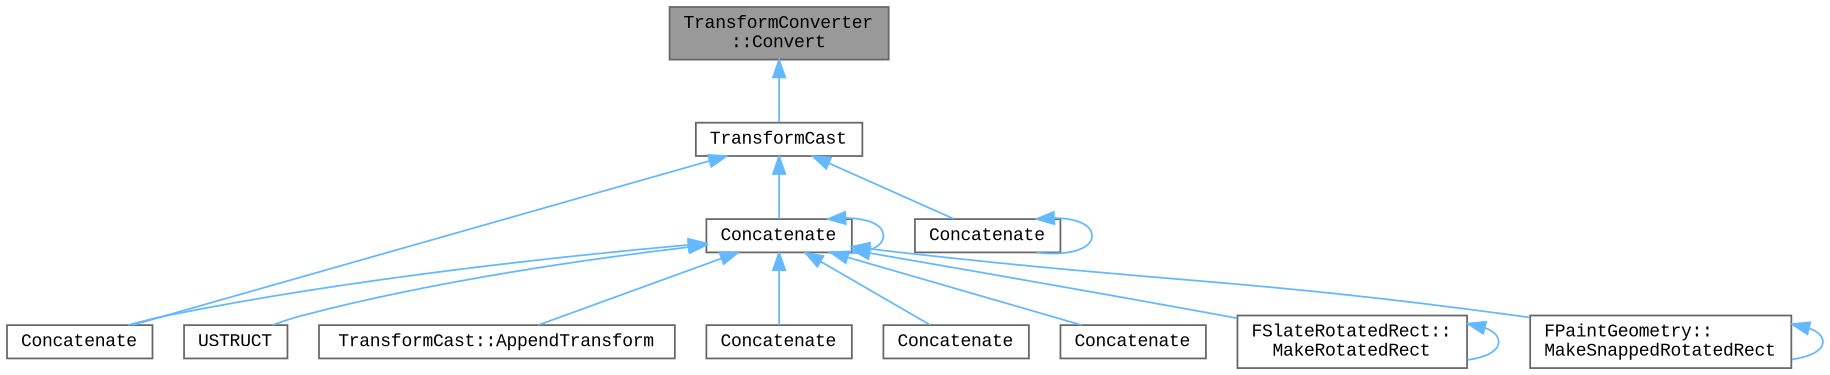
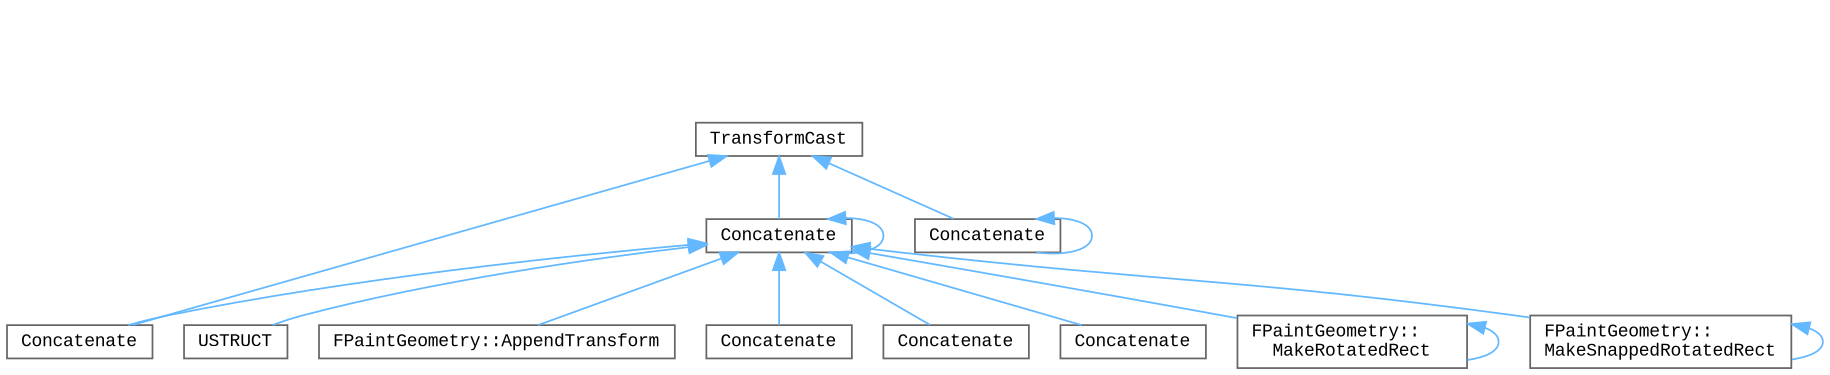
  digraph {
    fontname="Liberation Mono"
    rankdir=TB
    node [color=grey40 fillcolor=white fontname="Liberation Mono" fontsize=10 shape=box style=filled]
    edge [color=steelblue1 dir=back fontname="Liberation Mono" fontsize=10 labelfontname=Helvetica labelfontsize=10 style=solid]
-   n1 [color=gray40 fillcolor=grey60 fontcolor=black height=0.2 label="TransformConverter\l::Convert" width=0.4]
    n2 [height=0.2 label=TransformCast width=0.4]
    n3 [height=0.2 label=Concatenate width=0.4]
    n4 [height=0.2 label=Concatenate width=0.4]
    n5 [height=0.2 label=Concatenate width=0.4]
    n6 [height=0.2 label=USTRUCT width=0.4]
-   n7 [height=0.2 label="TransformCast::AppendTransform" width=0.4]
+   n7 [height=0.2 label="FPaintGeometry::AppendTransform" width=0.4]
    n8 [height=0.2 label=Concatenate width=0.4]
    n9 [height=0.2 label=Concatenate width=0.4]
    n10 [height=0.2 label=Concatenate width=0.4]
-   n11 [height=0.2 label="FSlateRotatedRect::\lMakeRotatedRect" width=0.4]
+   n11 [height=0.2 label="FPaintGeometry::\lMakeRotatedRect" width=0.4]
    n12 [height=0.2 label="FPaintGeometry::\lMakeSnappedRotatedRect" width=0.4]
-   n1 -> n2
    n2 -> n3
    n2 -> n4
    n2 -> n5
    n4 -> n3
    n4 -> n4
    n4 -> n6
    n4 -> n7
    n4 -> n8
    n4 -> n9
    n4 -> n10
    n4 -> n11
    n4 -> n12
    n5 -> n5
    n11 -> n11
    n12 -> n12
  }
